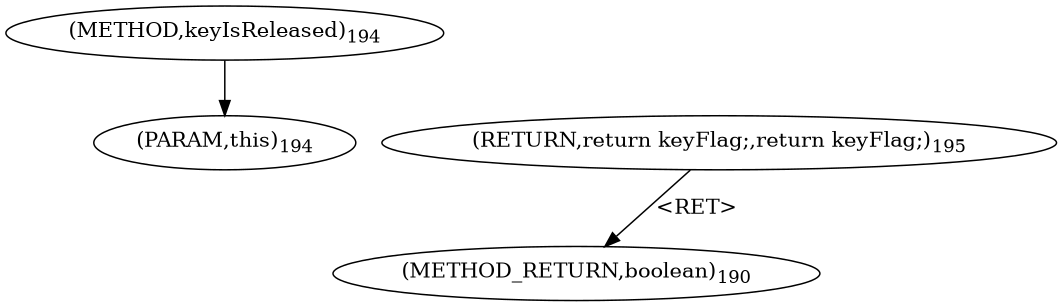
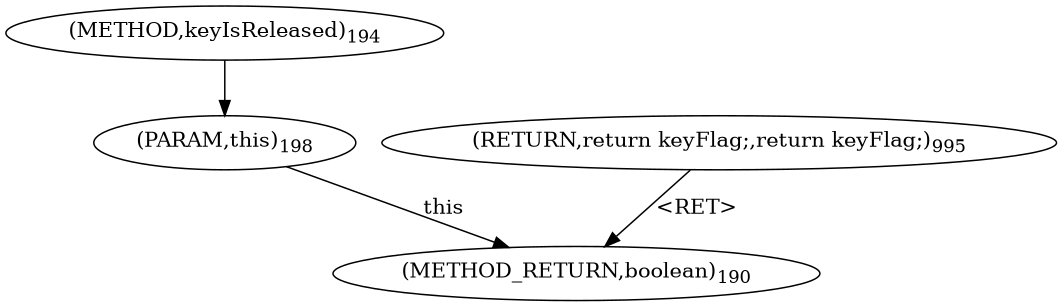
  digraph {
    n1 [label=<(METHOD,keyIsReleased)<SUB>194</SUB>>]
-   n2 [label=<(PARAM,this)<SUB>194</SUB>>]
+   n2 [label=<(PARAM,this)<SUB>198</SUB>>]
    n3 [label=<(METHOD_RETURN,boolean)<SUB>190</SUB>>]
-   n4 [label=<(RETURN,return keyFlag;,return keyFlag;)<SUB>195</SUB>>]
+   n4 [label=<(RETURN,return keyFlag;,return keyFlag;)<SUB>995</SUB>>]
    n1 -> n2
+   n2 -> n3 [label=this]
    n4 -> n3 [label="&lt;RET&gt;"]
  }
